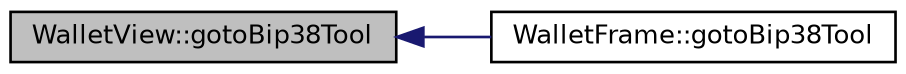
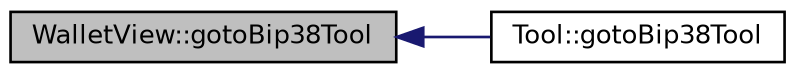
  digraph {
    rankdir=LR
    node [color=black fontname=Helvetica fontsize=10 shape=record style=filled]
    n1 [fillcolor=grey75 fontcolor=black height=0.2 label="WalletView::gotoBip38Tool" width=0.4]
-   n2 [fillcolor=white height=0.2 label="WalletFrame::gotoBip38Tool" width=0.4]
+   n2 [fillcolor=white height=0.2 label="Tool::gotoBip38Tool" width=0.4]
    n1 -> n2 [color=midnightblue dir=back fontname=Helvetica fontsize=10 labelfontname=Helvetica labelfontsize=10 style=solid]
  }
